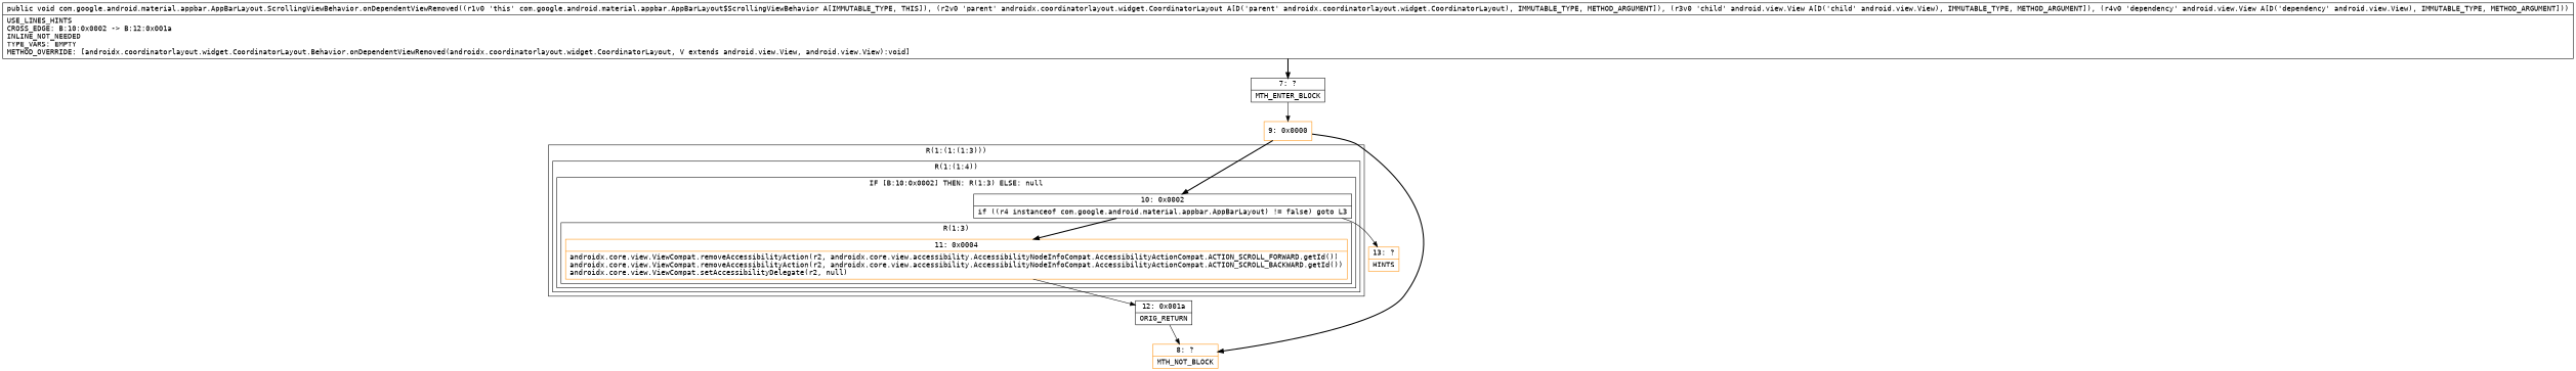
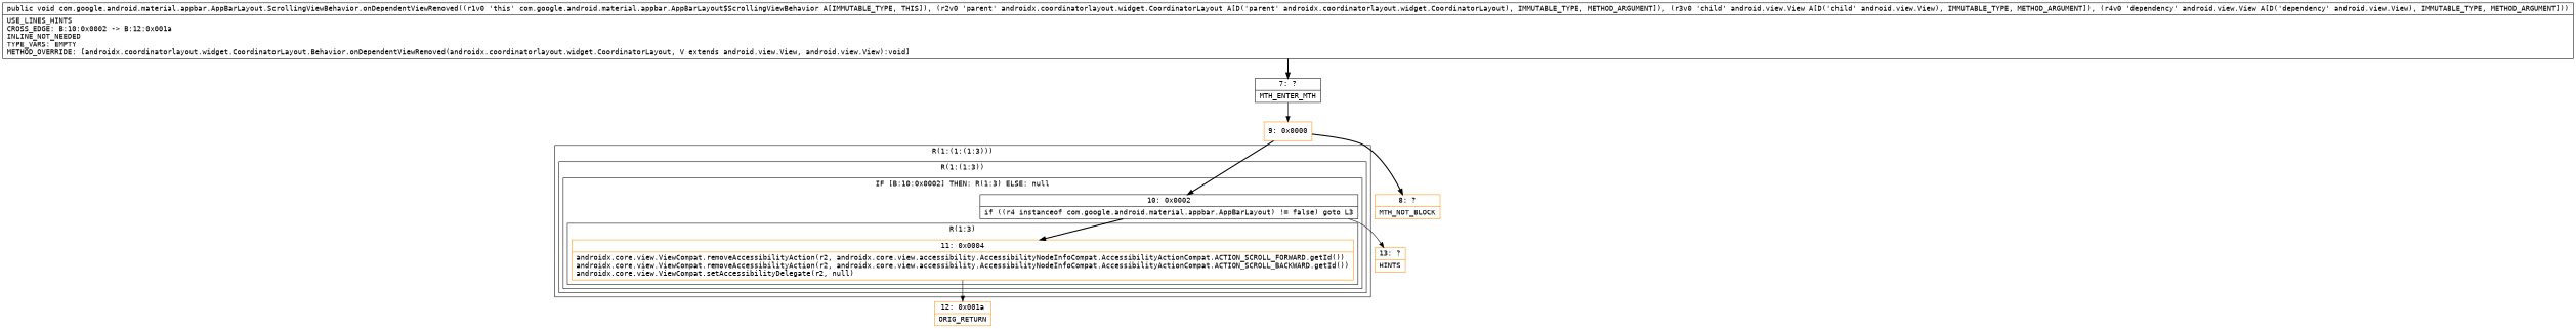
  digraph {
    fontname="DejaVu Sans Mono"
    node [color=darkorange fontname="DejaVu Sans Mono" shape=record]
    edge [fontname="DejaVu Sans Mono" style=solid]
    n1 [label="{11\:\ 0x0004|androidx.core.view.ViewCompat.removeAccessibilityAction(r2, androidx.core.view.accessibility.AccessibilityNodeInfoCompat.AccessibilityActionCompat.ACTION_SCROLL_FORWARD.getId())\landroidx.core.view.ViewCompat.removeAccessibilityAction(r2, androidx.core.view.accessibility.AccessibilityNodeInfoCompat.AccessibilityActionCompat.ACTION_SCROLL_BACKWARD.getId())\landroidx.core.view.ViewCompat.setAccessibilityDelegate(r2, null)\l}"]
    n2 [color=black label="{10\:\ 0x0002|if ((r4 instanceof com.google.android.material.appbar.AppBarLayout) != false) goto L3\l}"]
-   n3 [color=black label="{12\:\ 0x001a|ORIG_RETURN\l}"]
+   n3 [label="{12\:\ 0x001a|ORIG_RETURN\l}"]
    n4 [label="{13\:\ ?|HINTS\l}"]
    n5 [label="{8\:\ ?|MTH_NOT_BLOCK\l}"]
-   n6 [color=black label="{7\:\ ?|MTH_ENTER_BLOCK\l}"]
+   n6 [color=black label="{7\:\ ?|MTH_ENTER_MTH\l}"]
    n7 [label="{9\:\ 0x0000}"]
    n8 [color=black label="{public void com.google.android.material.appbar.AppBarLayout.ScrollingViewBehavior.onDependentViewRemoved((r1v0 'this' com.google.android.material.appbar.AppBarLayout$ScrollingViewBehavior A[IMMUTABLE_TYPE, THIS]), (r2v0 'parent' androidx.coordinatorlayout.widget.CoordinatorLayout A[D('parent' androidx.coordinatorlayout.widget.CoordinatorLayout), IMMUTABLE_TYPE, METHOD_ARGUMENT]), (r3v0 'child' android.view.View A[D('child' android.view.View), IMMUTABLE_TYPE, METHOD_ARGUMENT]), (r4v0 'dependency' android.view.View A[D('dependency' android.view.View), IMMUTABLE_TYPE, METHOD_ARGUMENT]))  | USE_LINES_HINTS\lCROSS_EDGE: B:10:0x0002 \-\> B:12:0x001a\lINLINE_NOT_NEEDED\lTYPE_VARS: EMPTY\lMETHOD_OVERRIDE: [androidx.coordinatorlayout.widget.CoordinatorLayout.Behavior.onDependentViewRemoved(androidx.coordinatorlayout.widget.CoordinatorLayout, V extends android.view.View, android.view.View):void]\l}"]
    subgraph cluster_1 {
      label="R(1:(1:(1:3)))"
      subgraph cluster_2 {
-       label="R(1:(1:4))"
+       label="R(1:(1:3))"
        subgraph cluster_3 {
          label="IF [B:10:0x0002] THEN: R(1:3) ELSE: null"
          n2
          subgraph cluster_4 {
            label="R(1:3)"
            n1
          }
        }
      }
    }
    n1 -> n3
    n2 -> n1 [style=bold]
    n2 -> n4
-   n3 -> n5
    n6 -> n7
    n7 -> n2 [style=bold]
    n7 -> n5 [style=bold]
    n8 -> n6 [style=bold]
  }
